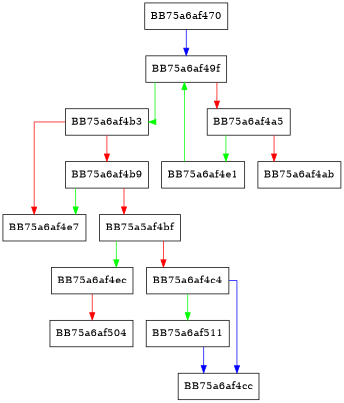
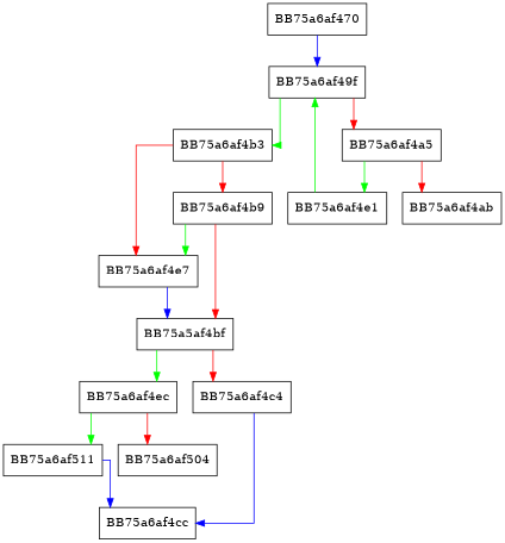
  digraph {
    splines=ortho
    node [shape=box]
    edge [color=red]
    BB75a6af470
    BB75a6af49f
    BB75a6af4b3
    BB75a6af4a5
    BB75a6af4e7
    BB75a6af4b9
    BB75a6af4e1
    BB75a6af4ab
    n9 [label=BB75a5af4bf]
    BB75a6af4ec
    BB75a6af4c4
    BB75a6af511
    BB75a6af504
    BB75a6af4cc
    BB75a6af470 -> BB75a6af49f [color=blue]
    BB75a6af49f -> BB75a6af4b3 [color=green]
    BB75a6af49f -> BB75a6af4a5
    BB75a6af4b3 -> BB75a6af4e7
    BB75a6af4b3 -> BB75a6af4b9
    BB75a6af4a5 -> BB75a6af4e1 [color=green]
    BB75a6af4a5 -> BB75a6af4ab
+   BB75a6af4e7 -> n9 [color=blue]
    BB75a6af4b9 -> BB75a6af4e7 [color=green]
    BB75a6af4b9 -> n9
    BB75a6af4e1 -> BB75a6af49f [color=green]
    n9 -> BB75a6af4ec [color=green]
    n9 -> BB75a6af4c4
-   BB75a6af4c4 -> BB75a6af511 [color=green]
+   BB75a6af4ec -> BB75a6af511 [color=green]
    BB75a6af4ec -> BB75a6af504
    BB75a6af4c4 -> BB75a6af4cc [color=blue]
    BB75a6af511 -> BB75a6af4cc [color=blue]
  }
